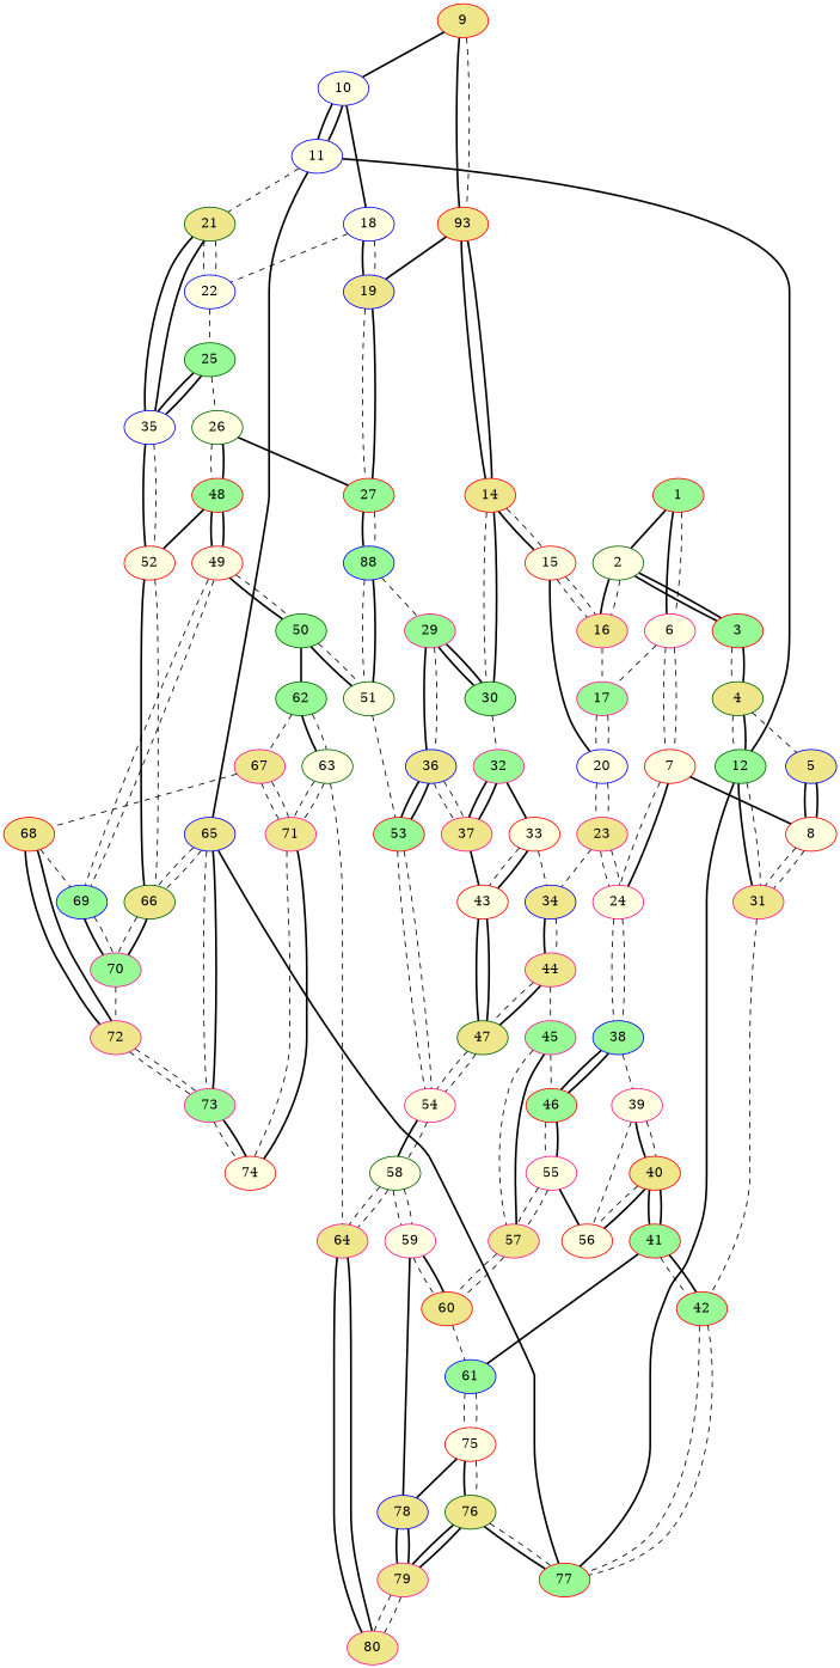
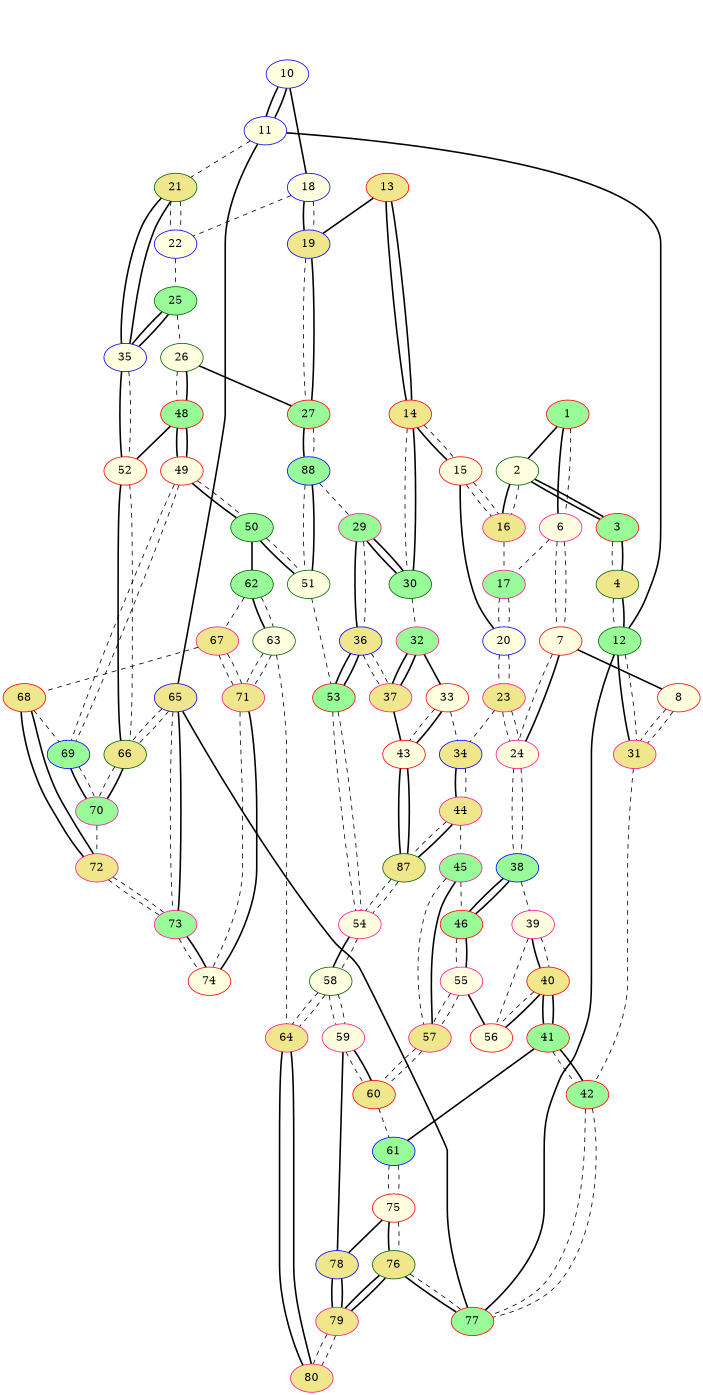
  graph {
    node [color=red fillcolor=khaki style=filled]
    edge [style=dashed]
    1 [fillcolor=palegreen]
    2 [color=darkgreen fillcolor=lightyellow]
    6 [color=deeppink fillcolor=lightyellow]
    3 [fillcolor=palegreen]
    16 [color=deeppink]
    7 [fillcolor=lightyellow]
    17 [color=deeppink fillcolor=palegreen]
    4 [color=darkgreen]
-   5 [color=blue]
    12 [color=darkgreen fillcolor=palegreen]
    8 [fillcolor=lightyellow]
    31 [color=deeppink]
    77 [fillcolor=palegreen]
    24 [color=deeppink fillcolor=lightyellow]
    20 [color=blue fillcolor=lightyellow]
    38 [color=blue fillcolor=palegreen]
    42 [fillcolor=palegreen]
    10 [color=blue fillcolor=lightyellow]
-   9
-   13 [label=93]
+   13
    11 [color=blue fillcolor=lightyellow]
    18 [color=blue fillcolor=lightyellow]
    14
    19 [color=blue]
    21 [color=darkgreen]
    65 [color=blue]
    22 [color=blue fillcolor=lightyellow]
    35 [color=blue fillcolor=lightyellow]
    66 [color=darkgreen]
    73 [color=deeppink fillcolor=palegreen]
    15 [fillcolor=lightyellow]
    30 [color=darkgreen fillcolor=palegreen]
    27 [fillcolor=palegreen]
    32 [color=deeppink fillcolor=palegreen]
    23 [color=deeppink]
    25 [color=darkgreen fillcolor=palegreen]
    n37 [color=blue fillcolor=palegreen label=88]
    34 [color=blue]
    52 [fillcolor=lightyellow]
    26 [color=darkgreen fillcolor=lightyellow]
    44 [color=deeppink]
    39 [color=deeppink fillcolor=lightyellow]
    46 [fillcolor=palegreen]
    48 [fillcolor=palegreen]
    49 [fillcolor=lightyellow]
    29 [color=deeppink fillcolor=palegreen]
    51 [color=darkgreen fillcolor=lightyellow]
    36 [color=blue]
    53 [fillcolor=palegreen]
    37 [color=deeppink]
    33 [fillcolor=lightyellow]
    43 [fillcolor=lightyellow]
-   47 [color=darkgreen]
+   47 [color=darkgreen label=87]
    45 [color=deeppink fillcolor=palegreen]
    54 [color=deeppink fillcolor=lightyellow]
    40
    56 [fillcolor=lightyellow]
    55 [color=deeppink fillcolor=lightyellow]
    41 [fillcolor=palegreen]
    61 [color=blue fillcolor=palegreen]
    75 [fillcolor=lightyellow]
    57 [color=deeppink]
    60
    58 [color=darkgreen fillcolor=lightyellow]
    50 [color=darkgreen fillcolor=palegreen]
    69 [color=blue fillcolor=palegreen]
    62 [color=darkgreen fillcolor=palegreen]
    70 [color=deeppink fillcolor=palegreen]
    63 [color=darkgreen fillcolor=lightyellow]
    67 [color=deeppink]
    59 [color=deeppink fillcolor=lightyellow]
    64 [color=deeppink]
    78 [color=blue]
    80 [color=deeppink]
    79 [color=deeppink]
    76 [color=darkgreen]
    71 [color=deeppink]
    68
    74 [fillcolor=lightyellow]
    72 [color=deeppink]
    1 -- 2 [style=bold]
    1 -- 6 [style=bold]
    1 -- 6
    2 -- 3 [style=bold]
    2 -- 3 [style=bold]
    2 -- 16 [style=bold]
    2 -- 16
    6 -- 7
    6 -- 7
    6 -- 17
    3 -- 4
    3 -- 4 [style=bold]
    16 -- 17
    7 -- 8 [style=bold]
    7 -- 24
    7 -- 24 [style=bold]
    17 -- 20
    17 -- 20
-   4 -- 5
    4 -- 12
    4 -- 12 [style=bold]
-   5 -- 8 [style=bold]
-   5 -- 8 [style=bold]
    12 -- 31 [style=bold]
    12 -- 31
    12 -- 77 [style=bold]
    8 -- 31
    8 -- 31
    31 -- 42
    24 -- 38
    24 -- 38
    20 -- 23
    20 -- 23
    38 -- 39
    38 -- 46 [style=bold]
    38 -- 46 [style=bold]
    42 -- 77
    42 -- 77
    10 -- 11 [style=bold]
    10 -- 11 [style=bold]
    10 -- 18 [style=bold]
-   9 -- 10 [style=bold]
-   9 -- 13 [style=bold]
-   9 -- 13
    13 -- 14 [style=bold]
    13 -- 14 [style=bold]
    13 -- 19 [style=bold]
    11 -- 12 [style=bold]
    11 -- 21
    11 -- 65 [style=bold]
    18 -- 19 [style=bold]
    18 -- 19
    18 -- 22
    14 -- 15 [style=bold]
    14 -- 15
    14 -- 30
    14 -- 30 [style=bold]
    19 -- 27
    19 -- 27 [style=bold]
    21 -- 22
    21 -- 22
    21 -- 35 [style=bold]
    21 -- 35 [style=bold]
    65 -- 77 [style=bold]
    65 -- 66
    65 -- 66
    65 -- 73
    65 -- 73 [style=bold]
    22 -- 25
    35 -- 52 [style=bold]
    35 -- 52
    66 -- 70
    66 -- 70 [style=bold]
    73 -- 74
    73 -- 74 [style=bold]
    15 -- 16
    15 -- 16
    15 -- 20 [style=bold]
    30 -- 32
    27 -- n37 [style=bold]
    27 -- n37
    32 -- 37 [style=bold]
    32 -- 37 [style=bold]
    32 -- 33 [style=bold]
    23 -- 24
    23 -- 24
    23 -- 34
    25 -- 35 [style=bold]
    25 -- 35 [style=bold]
    25 -- 26
    n37 -- 29
    n37 -- 51
    n37 -- 51 [style=bold]
    34 -- 44 [style=bold]
    34 -- 44
    52 -- 66 [style=bold]
    52 -- 66
    26 -- 27 [style=bold]
    26 -- 48
    26 -- 48 [style=bold]
    44 -- 47
    44 -- 47 [style=bold]
    44 -- 45
    39 -- 40 [style=bold]
    39 -- 40
    39 -- 56
    46 -- 55
    46 -- 55 [style=bold]
    48 -- 52 [style=bold]
    48 -- 49 [style=bold]
    48 -- 49 [style=bold]
    49 -- 50 [style=bold]
    49 -- 50
    49 -- 69
    49 -- 69
    29 -- 30 [style=bold]
    29 -- 30 [style=bold]
    29 -- 36 [style=bold]
    29 -- 36
    51 -- 53
    36 -- 53 [style=bold]
    36 -- 53 [style=bold]
    36 -- 37
    36 -- 37
    53 -- 54
    53 -- 54
    37 -- 43 [style=bold]
    33 -- 34
    33 -- 43
    33 -- 43 [style=bold]
    43 -- 47 [style=bold]
    43 -- 47 [style=bold]
    47 -- 54
    47 -- 54
    45 -- 46
    45 -- 57
    45 -- 57 [style=bold]
    54 -- 58 [style=bold]
    54 -- 58
    40 -- 56
    40 -- 56 [style=bold]
    40 -- 41 [style=bold]
    40 -- 41 [style=bold]
    55 -- 56 [style=bold]
    55 -- 57
    55 -- 57
    41 -- 42
    41 -- 42 [style=bold]
    41 -- 61 [style=bold]
    61 -- 75
    61 -- 75
    75 -- 78 [style=bold]
    75 -- 76 [style=bold]
    75 -- 76
    57 -- 60
    57 -- 60
    60 -- 61
    58 -- 59
    58 -- 59
    58 -- 64
    58 -- 64
    50 -- 51 [style=bold]
    50 -- 51
    50 -- 62 [style=bold]
    69 -- 70 [style=bold]
    69 -- 70
    62 -- 63 [style=bold]
    62 -- 63
    62 -- 67
    70 -- 72
    63 -- 64
    63 -- 71
    63 -- 71
    67 -- 71
    67 -- 71
    67 -- 68
    59 -- 60
    59 -- 60 [style=bold]
    59 -- 78 [style=bold]
    64 -- 80 [style=bold]
    64 -- 80 [style=bold]
    78 -- 79 [style=bold]
    78 -- 79 [style=bold]
    79 -- 80
    79 -- 80
    76 -- 77 [style=bold]
    76 -- 77
    76 -- 79 [style=bold]
    76 -- 79 [style=bold]
    71 -- 74
    71 -- 74 [style=bold]
    68 -- 69
    68 -- 72 [style=bold]
    68 -- 72 [style=bold]
    72 -- 73
    72 -- 73
  }
